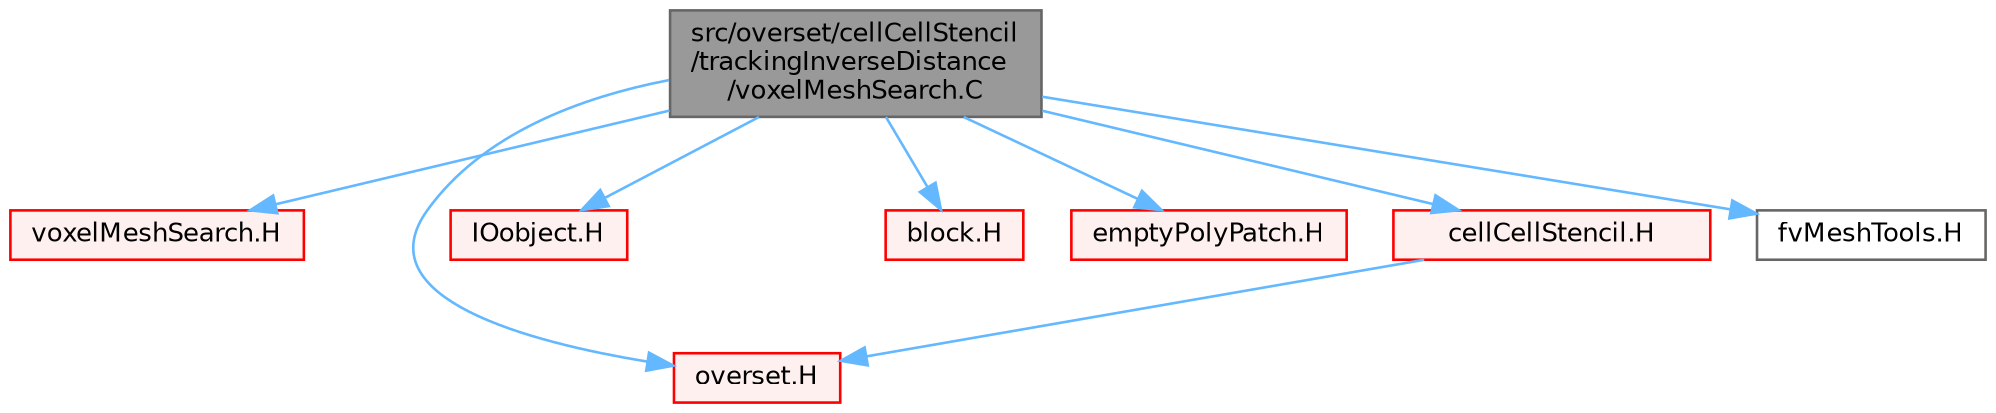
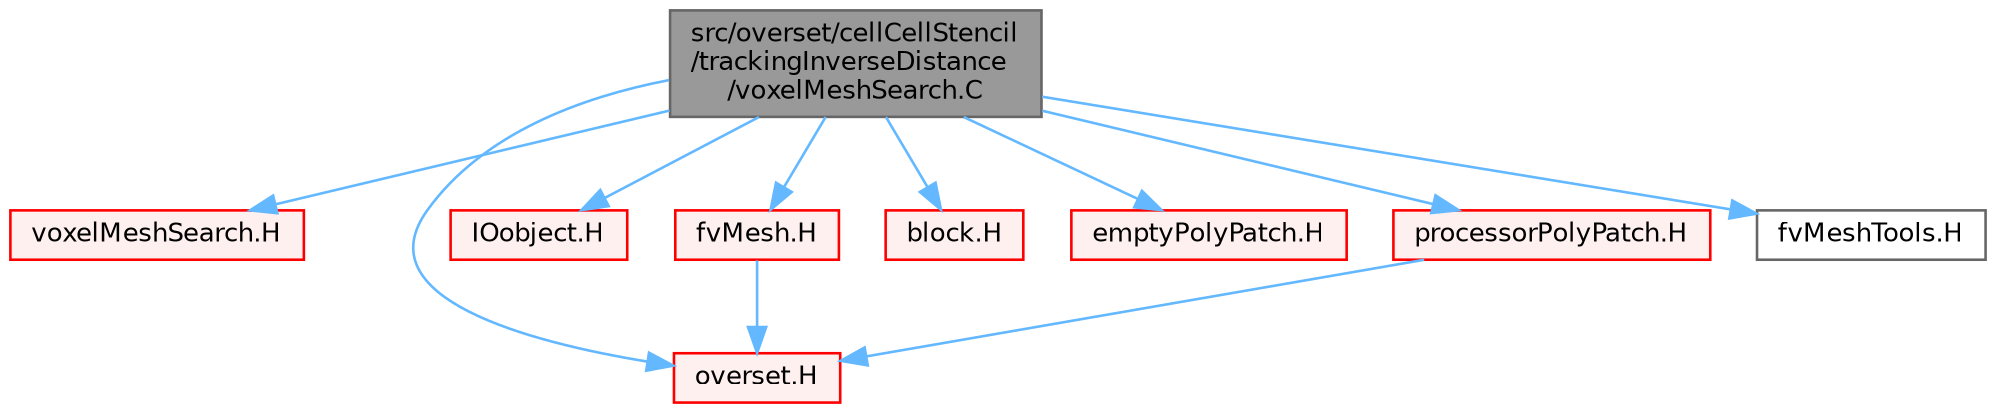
  digraph {
    node [color=red fillcolor="#FFF0F0" fontname=Helvetica fontsize=10 shape=box style=filled]
    edge [color=steelblue1 fontname=Helvetica fontsize=10 labelfontname=Helvetica labelfontsize=10 style=solid]
    n1 [color=gray40 fillcolor=grey60 fontcolor=black height=0.2 label="src/overset/cellCellStencil\l/trackingInverseDistance\l/voxelMeshSearch.C" width=0.4]
    n2 [height=0.2 label="voxelMeshSearch.H" width=0.4]
    n3 [height=0.2 label="overset.H" width=0.4]
    n4 [height=0.2 label="IOobject.H" width=0.4]
+   n5 [height=0.2 label="fvMesh.H" width=0.4]
    n6 [height=0.2 label="block.H" width=0.4]
    n7 [height=0.2 label="emptyPolyPatch.H" width=0.4]
-   n8 [height=0.2 label="cellCellStencil.H" width=0.4]
+   n8 [height=0.2 label="processorPolyPatch.H" width=0.4]
    n9 [color=grey40 fillcolor=white height=0.2 label="fvMeshTools.H" width=0.4]
    n1 -> n2
    n1 -> n3
    n1 -> n4
+   n1 -> n5
    n1 -> n6
    n1 -> n7
    n1 -> n8
    n1 -> n9
+   n5 -> n3
    n8 -> n3
  }
